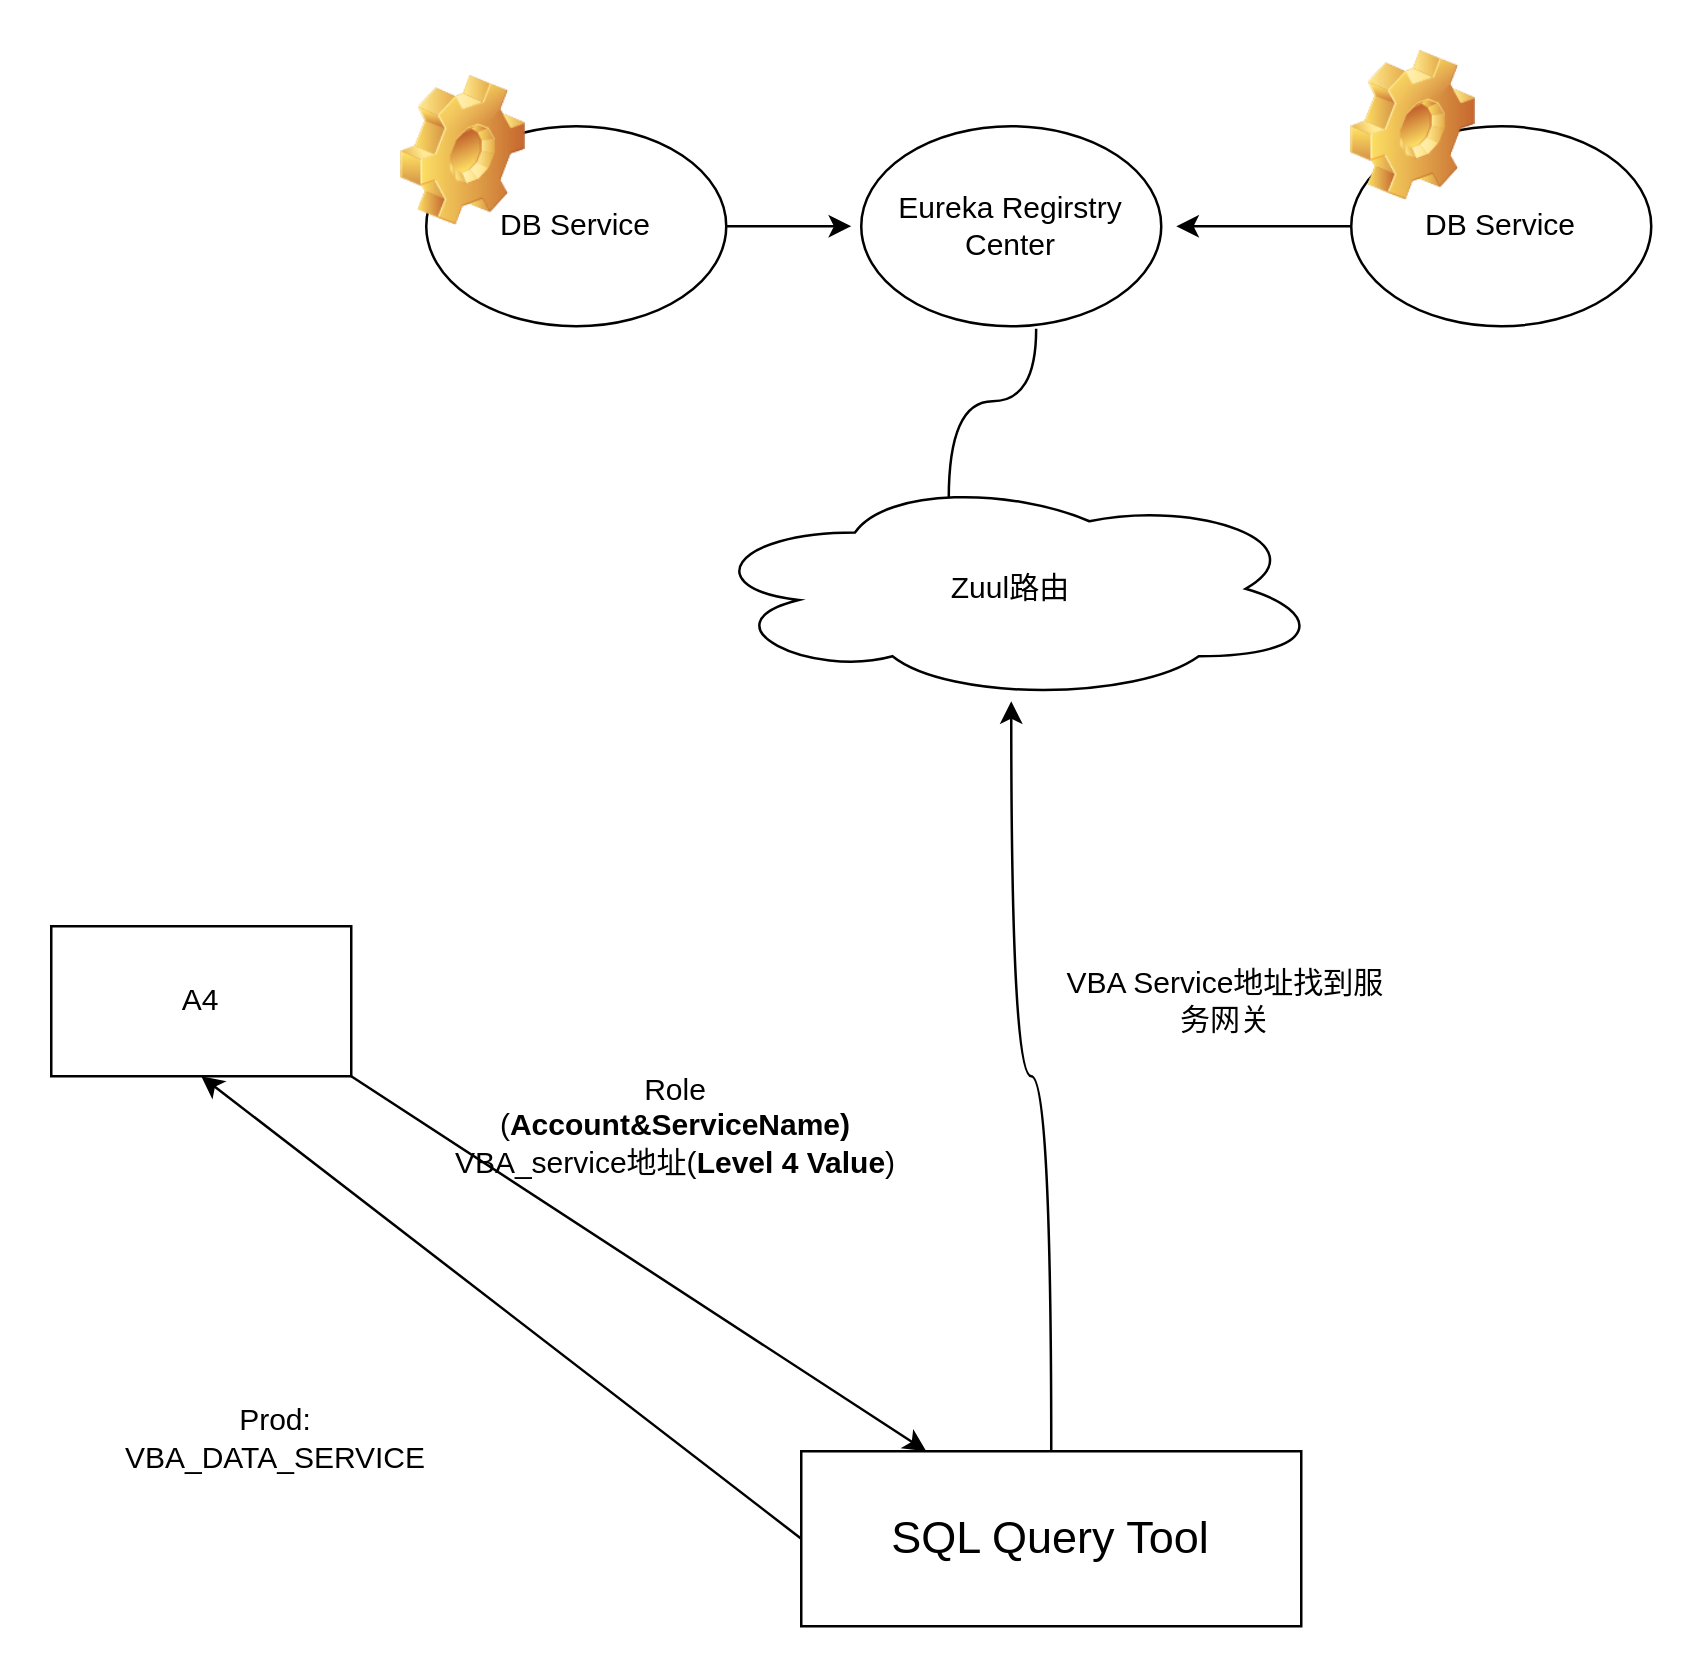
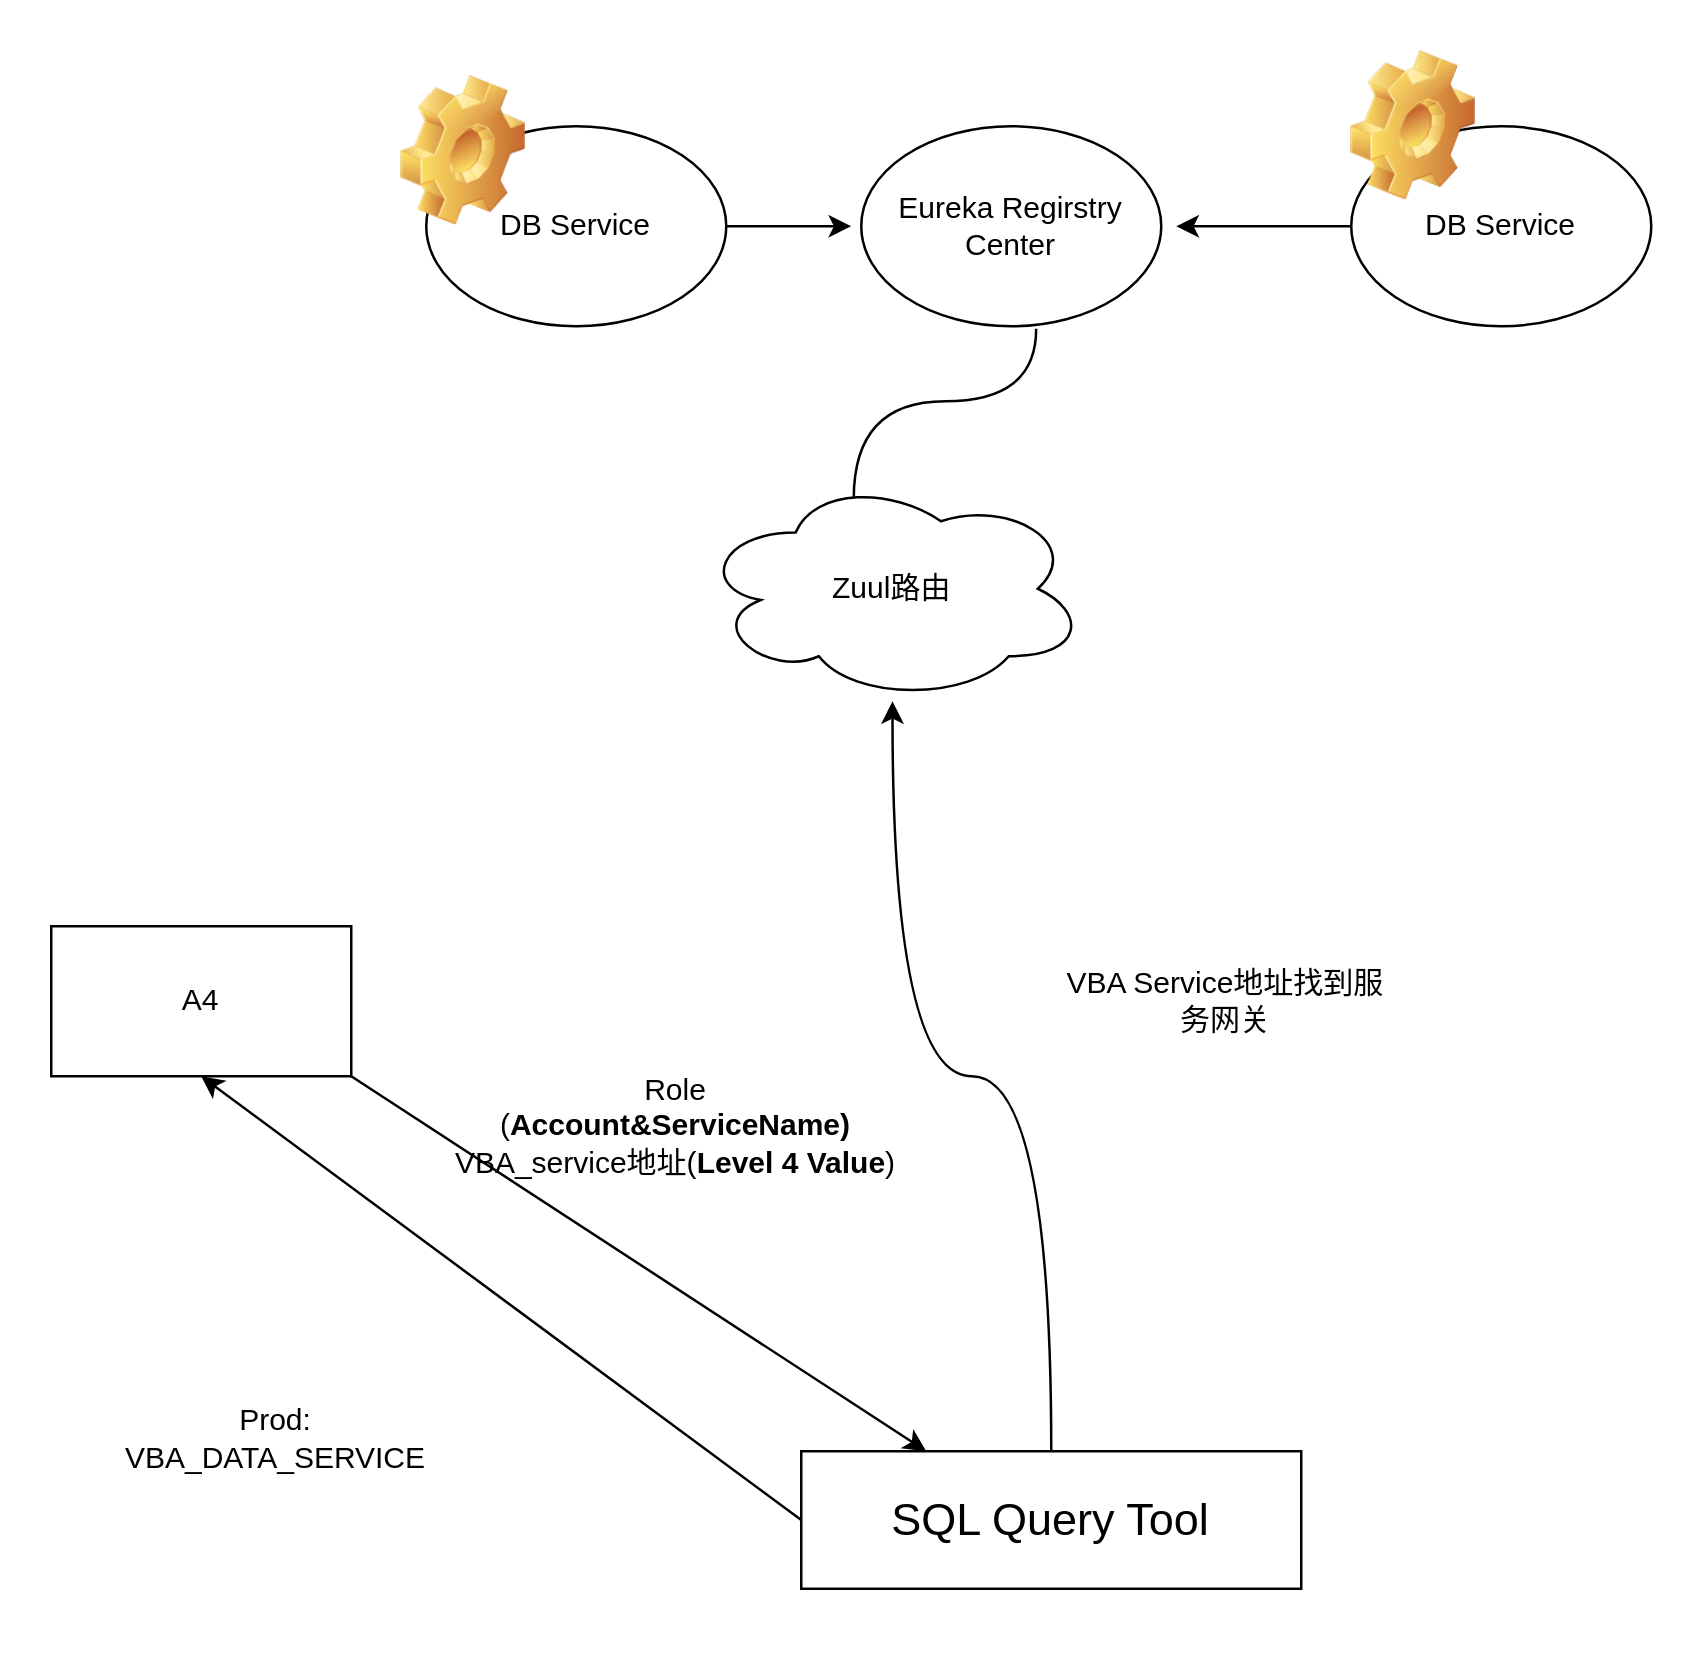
  <mxCell id="0" />
  <mxCell id="1" parent="0" />
  <mxCell id="2" style="edgeStyle=orthogonalEdgeStyle;rounded=0;orthogonalLoop=1;jettySize=auto;html=1;exitX=0.4;exitY=0.1;exitDx=0;exitDy=0;exitPerimeter=0;entryX=0.583;entryY=1.013;entryDx=0;entryDy=0;entryPerimeter=0;curved=1;endArrow=none;" edge="1" parent="1" source="3" target="12"><mxGeometry relative="1" as="geometry" /></mxCell>
- <mxCell id="3" value="Zuul路由" style="ellipse;shape=cloud;whiteSpace=wrap;html=1;" vertex="1" parent="1"><mxGeometry x="279" y="190" width="250" height="90" as="geometry" /></mxCell>
+ <mxCell id="3" value="Zuul路由" style="ellipse;shape=cloud;whiteSpace=wrap;html=1;" vertex="1" parent="1"><mxGeometry x="279" y="190" width="155" height="90" as="geometry" /></mxCell>
  <mxCell id="4" style="edgeStyle=none;rounded=0;orthogonalLoop=1;jettySize=auto;html=1;exitX=1;exitY=1;exitDx=0;exitDy=0;entryX=0.25;entryY=0;entryDx=0;entryDy=0;" edge="1" parent="1" source="15" target="7"><mxGeometry relative="1" as="geometry"><mxPoint x="100" y="450" as="sourcePoint" /></mxGeometry></mxCell>
  <mxCell id="5" style="rounded=0;orthogonalLoop=1;jettySize=auto;html=1;exitX=0;exitY=0.5;exitDx=0;exitDy=0;startArrow=none;entryX=0.5;entryY=1;entryDx=0;entryDy=0;" edge="1" parent="1" source="7" target="15"><mxGeometry relative="1" as="geometry"><mxPoint x="70" y="460" as="targetPoint" /></mxGeometry></mxCell>
  <mxCell id="6" style="edgeStyle=orthogonalEdgeStyle;rounded=0;orthogonalLoop=1;jettySize=auto;html=1;exitX=0.5;exitY=0;exitDx=0;exitDy=0;curved=1;" edge="1" parent="1" source="7" target="3"><mxGeometry relative="1" as="geometry" /></mxCell>
- <mxCell id="7" value="&lt;font style=&quot;font-size: 18px&quot;&gt;SQL Query Tool&lt;/font&gt;" style="rounded=0;whiteSpace=wrap;html=1;" vertex="1" parent="1"><mxGeometry x="320" y="580" width="200" height="70" as="geometry" /></mxCell>
+ <mxCell id="7" value="&lt;font style=&quot;font-size: 18px&quot;&gt;SQL Query Tool&lt;/font&gt;" style="rounded=0;whiteSpace=wrap;html=1;" vertex="1" parent="1"><mxGeometry x="320" y="580" width="200" height="55" as="geometry" /></mxCell>
  <mxCell id="8" style="edgeStyle=orthogonalEdgeStyle;curved=1;rounded=0;orthogonalLoop=1;jettySize=auto;html=1;exitX=1;exitY=0.5;exitDx=0;exitDy=0;" edge="1" parent="1" source="9"><mxGeometry relative="1" as="geometry"><mxPoint x="340" y="90" as="targetPoint" /></mxGeometry></mxCell>
  <mxCell id="9" value="DB Service" style="ellipse;whiteSpace=wrap;html=1;" vertex="1" parent="1"><mxGeometry x="170" y="50" width="120" height="80" as="geometry" /></mxCell>
  <mxCell id="10" style="edgeStyle=orthogonalEdgeStyle;curved=1;rounded=0;orthogonalLoop=1;jettySize=auto;html=1;exitX=0;exitY=0.5;exitDx=0;exitDy=0;" edge="1" parent="1" source="11"><mxGeometry relative="1" as="geometry"><mxPoint x="470" y="90" as="targetPoint" /></mxGeometry></mxCell>
  <mxCell id="11" value="DB Service" style="ellipse;whiteSpace=wrap;html=1;" vertex="1" parent="1"><mxGeometry x="540" y="50" width="120" height="80" as="geometry" /></mxCell>
  <mxCell id="12" value="Eureka Regirstry Center" style="ellipse;whiteSpace=wrap;html=1;" vertex="1" parent="1"><mxGeometry x="344" y="50" width="120" height="80" as="geometry" /></mxCell>
  <mxCell id="13" value="&lt;font style=&quot;font-size: 12px&quot;&gt;Prod: VBA_DATA_SERVICE&lt;/font&gt;" style="text;html=1;strokeColor=none;fillColor=none;align=center;verticalAlign=middle;whiteSpace=wrap;rounded=0;" vertex="1" parent="1"><mxGeometry x="40" y="550" width="140" height="50" as="geometry" /></mxCell>
  <mxCell id="14" value="&lt;font style=&quot;font-size: 12px&quot;&gt;Role&lt;br&gt;(&lt;b&gt;Account&amp;amp;ServiceName)&lt;br&gt;&lt;/b&gt;VBA_service地址(&lt;b&gt;Level 4 Value&lt;/b&gt;)&lt;br&gt;&lt;/font&gt;" style="text;html=1;strokeColor=none;fillColor=none;align=center;verticalAlign=middle;whiteSpace=wrap;rounded=0;" vertex="1" parent="1"><mxGeometry x="160" y="420" width="220" height="60" as="geometry" /></mxCell>
  <mxCell id="15" value="A4" style="rounded=0;whiteSpace=wrap;html=1;" vertex="1" parent="1"><mxGeometry x="20" y="370" width="120" height="60" as="geometry" /></mxCell>
  <mxCell id="16" value="VBA Service地址找到服务网关" style="text;html=1;strokeColor=none;fillColor=none;align=center;verticalAlign=middle;whiteSpace=wrap;rounded=0;" vertex="1" parent="1"><mxGeometry x="420" y="380" width="140" height="40" as="geometry" /></mxCell>
  <mxCell id="17" value="" style="shape=image;html=1;verticalLabelPosition=bottom;verticalAlign=top;imageAspect=0;image=img/clipart/Gear_128x128.png" vertex="1" parent="1"><mxGeometry x="160" y="30" width="50" height="60" as="geometry" /></mxCell>
  <mxCell id="18" value="" style="shape=image;html=1;verticalLabelPosition=bottom;verticalAlign=top;imageAspect=0;image=img/clipart/Gear_128x128.png" vertex="1" parent="1"><mxGeometry x="540" y="20" width="50" height="60" as="geometry" /></mxCell>
